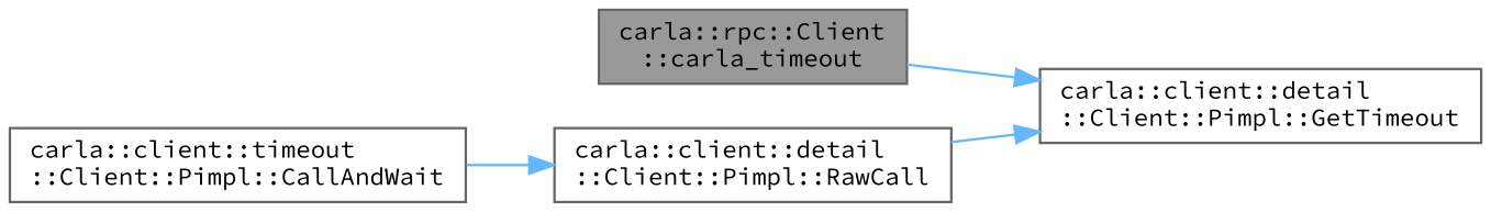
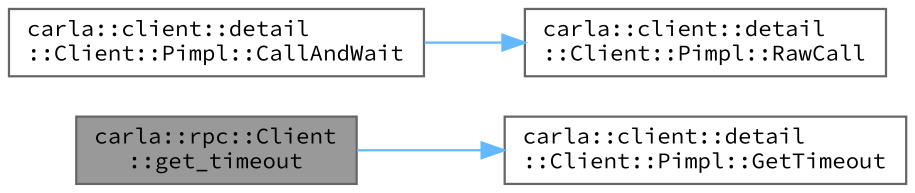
  digraph {
    fontname="Source Code Pro"
    rankdir=RL
    node [color=grey40 fillcolor=white fontname="Source Code Pro" fontsize=10 shape=box style=filled]
    edge [color=steelblue1 dir=back fontname="Source Code Pro" fontsize=10 labelfontname=Helvetica labelfontsize=10 style=solid]
-   n1 [color=gray40 fillcolor=grey60 fontcolor=black height=0.2 label="carla::rpc::Client\l::carla_timeout" width=0.4]
+   n1 [color=gray40 fillcolor=grey60 fontcolor=black height=0.2 label="carla::rpc::Client\l::get_timeout" width=0.4]
    n2 [height=0.2 label="carla::client::detail\l::Client::Pimpl::GetTimeout" width=0.4]
    n3 [height=0.2 label="carla::client::detail\l::Client::Pimpl::RawCall" width=0.4]
-   n4 [height=0.2 label="carla::client::timeout\l::Client::Pimpl::CallAndWait" width=0.4]
+   n4 [height=0.2 label="carla::client::detail\l::Client::Pimpl::CallAndWait" width=0.4]
    n2 -> n1
-   n2 -> n3
    n3 -> n4
  }
